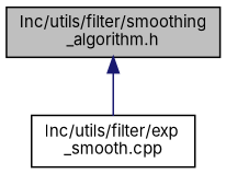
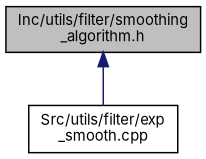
  digraph {
    fontname=Inter
    node [color=black fontname=Inter fontsize=10 shape=record style=filled]
    n1 [fillcolor=grey75 fontcolor=black height=0.2 label="Inc/utils/filter/smoothing\l_algorithm.h" width=0.4]
-   n2 [fillcolor=white height=0.2 label="Inc/utils/filter/exp\l_smooth.cpp" width=0.4]
+   n2 [fillcolor=white height=0.2 label="Src/utils/filter/exp\l_smooth.cpp" width=0.4]
    n1 -> n2 [color=midnightblue dir=back fontname=Inter fontsize=10 labelfontname=Helvetica labelfontsize=10 style=solid]
  }
